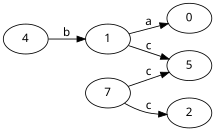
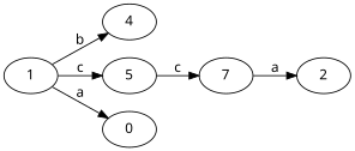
  strict digraph {
    fontname="Noto Sans"
    rankdir=LR
    node [fontname="Noto Sans"]
    edge [fontname="Noto Sans"]
    n1 [label=4]
    1
    5
    0
    7
    2
-   n1 -> 1 [label=b]
+   1 -> n1 [label=b]
    1 -> 5 [label=c]
    1 -> 0 [label=a]
-   7 -> 5 [label=c]
-   7 -> 2 [label=c]
+   5 -> 7 [label=c]
+   7 -> 2 [label=a]
  }
